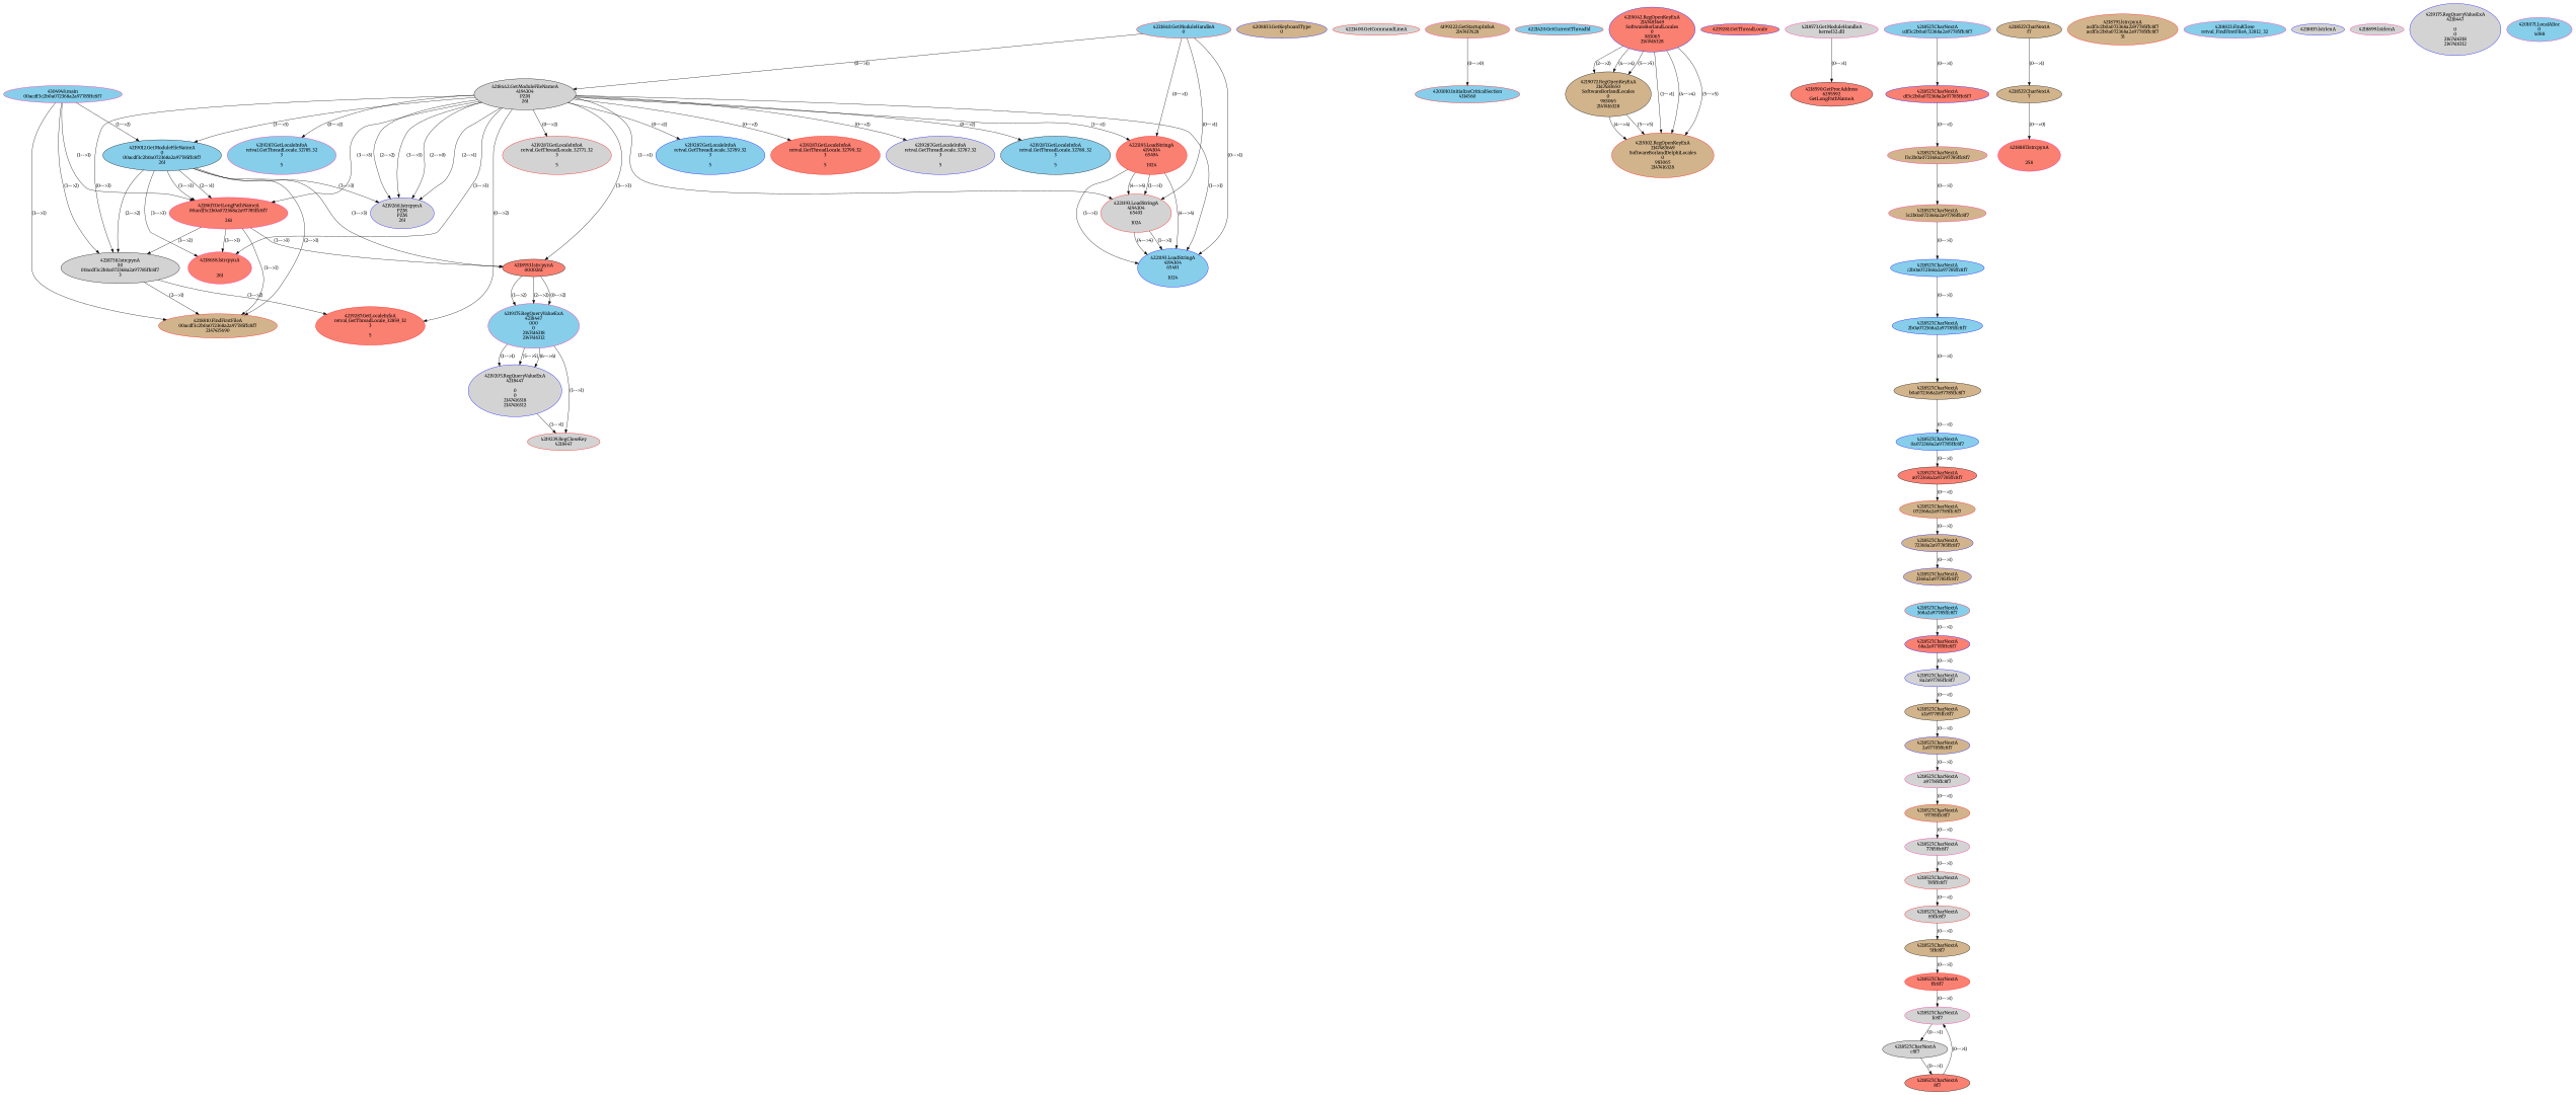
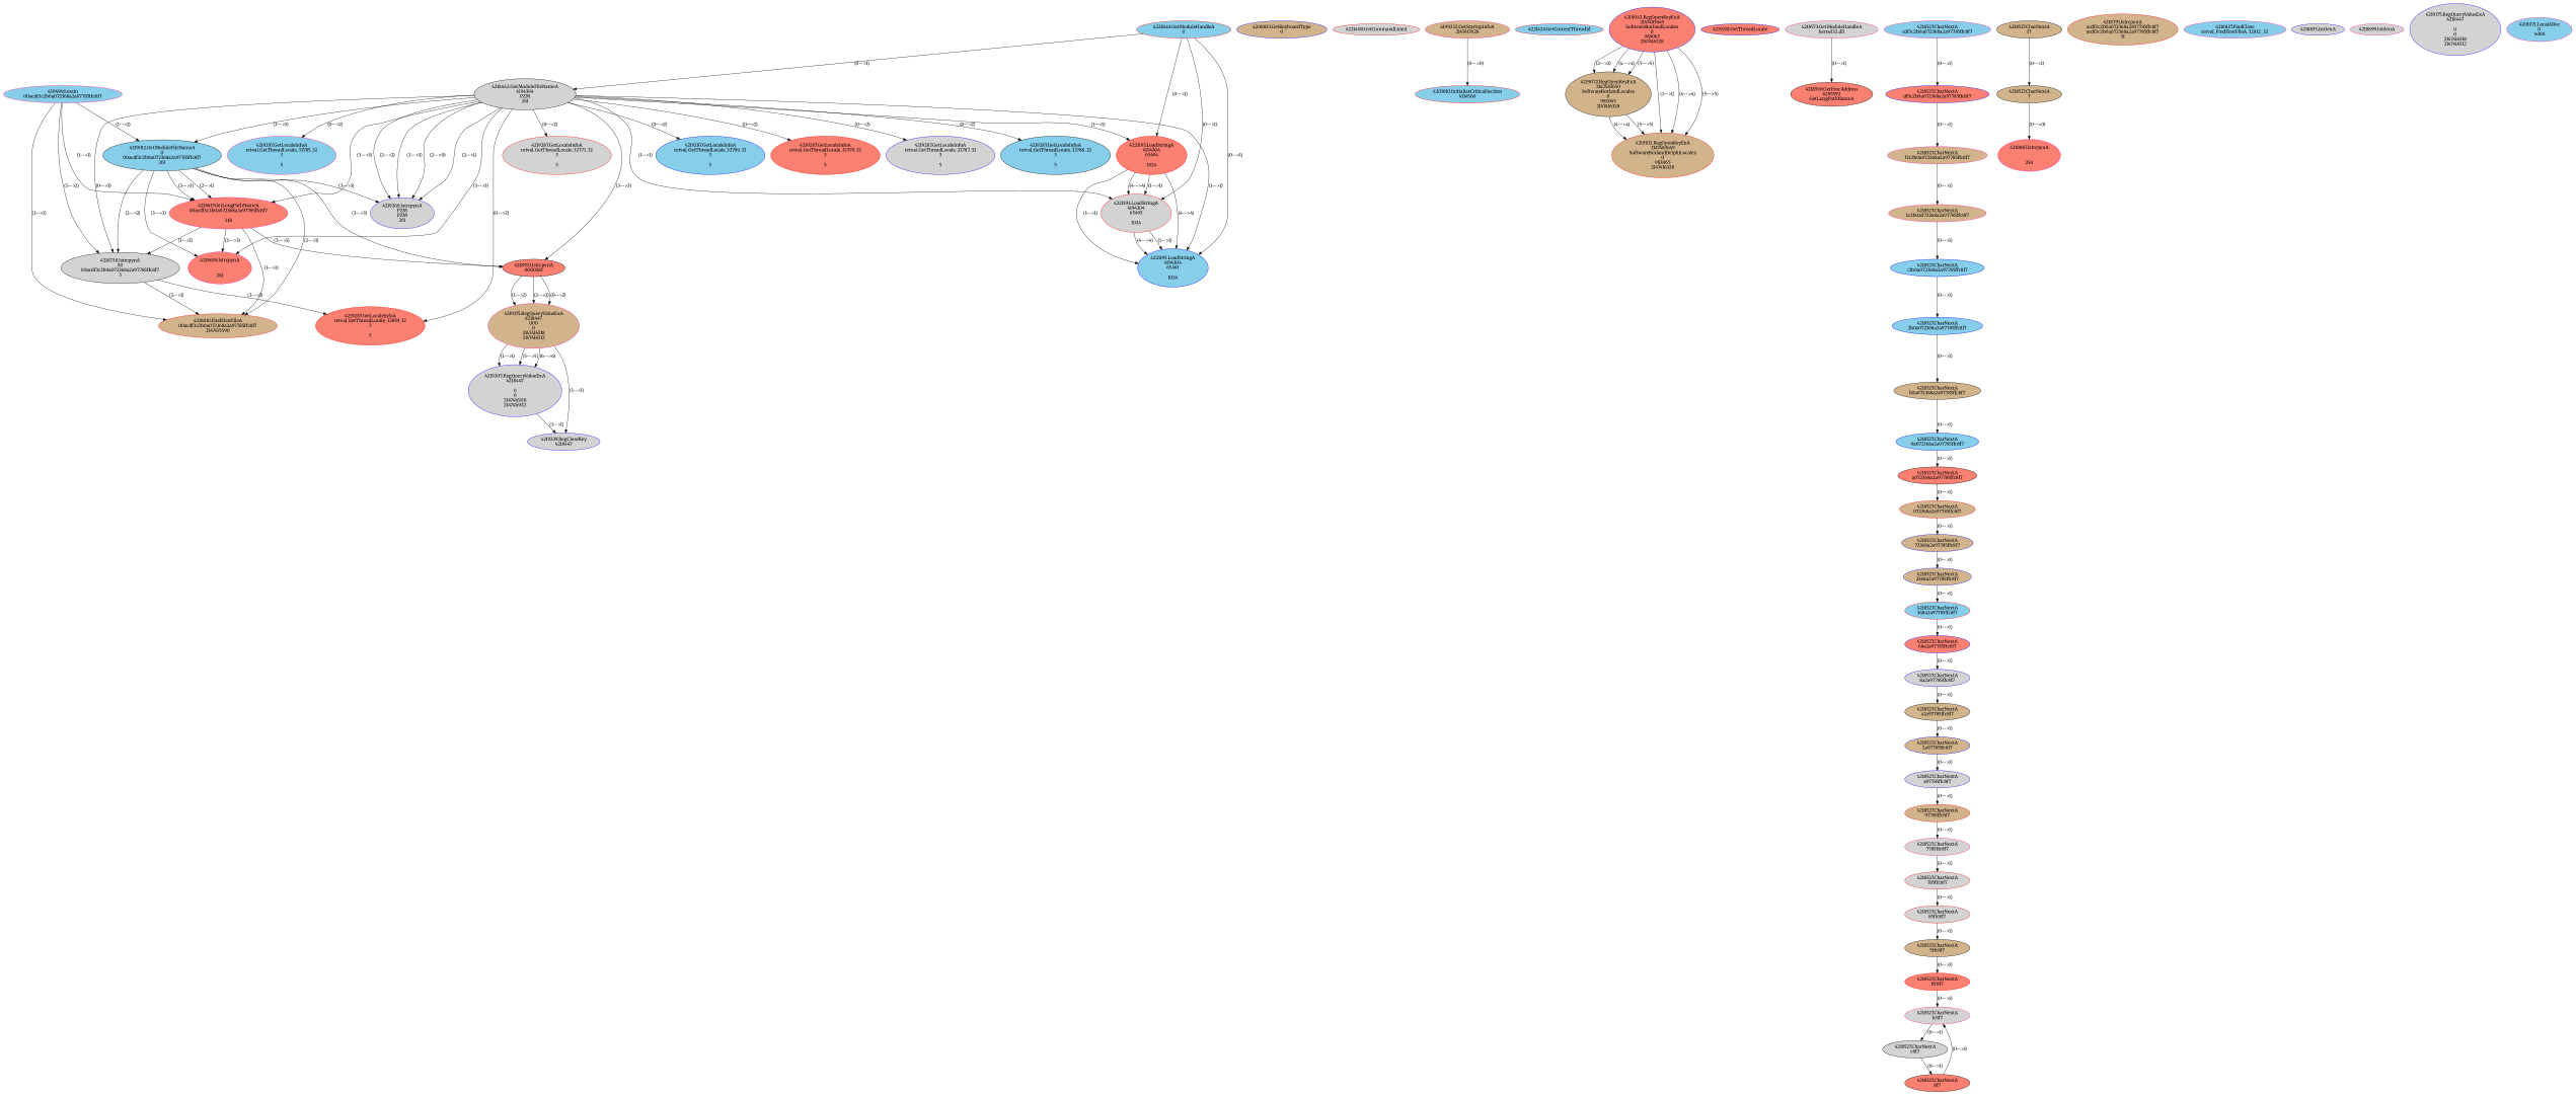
  digraph {
    fontname=Merriweather
    node [color=blue fillcolor=lightgrey fontname=Merriweather style=filled]
    edge [fontname=Merriweather]
    n1 [color=deeppink fillcolor=skyblue label="4304948.main\n00acdf3c2b0a072368a2a97785ffc8f7"]
    n2 [color=black fillcolor=skyblue label="4219012.GetModuleFileNameA\n0\n00acdf3c2b0a072368a2a97785ffc8f7\n261"]
    n3 [color=deeppink fillcolor=salmon label="4218617.GetLongPathNameA\n00acdf3c2b0a072368a2a97785ffc8f7\n\n261"]
    n4 [color=black label="4218738.lstrcpynA\n00\n00acdf3c2b0a072368a2a97785ffc8f7\n3"]
    n5 [color=red fillcolor=tan label="4218810.FindFirstFileA\n00acdf3c2b0a072368a2a97785ffc8f7\n2147415690"]
    n6 [label="4219268.lstrcpynA\nPZM\nPZM\n261"]
    n7 [color=black fillcolor=salmon label="4218933.lstrcpynA\n0000261"]
    n8 [color=deeppink fillcolor=salmon label="4218638.lstrcpynA\n\n\n261"]
    n9 [color=red fillcolor=salmon label="4219287.GetLocaleInfoA\nretval_GetThreadLocale_32859_32\n3\n\n5"]
    n10 [color=red fillcolor=skyblue label="4221840.GetModuleHandleA\n0"]
    n11 [color=black label="4218442.GetModuleFileNameA\n4194304\nPZM\n261"]
    n12 [color=red fillcolor=salmon label="4221193.LoadStringA\n4194304\n65494\n\n1024"]
    n13 [color=red label="4221193.LoadStringA\n4194304\n65493\n\n1024"]
    n14 [fillcolor=skyblue label="4221193.LoadStringA\n4194304\n65491\n\n1024"]
    n15 [color=red label="4219287.GetLocaleInfoA\nretval_GetThreadLocale_32771_32\n3\n\n5"]
    n16 [fillcolor=skyblue label="4219287.GetLocaleInfoA\nretval_GetThreadLocale_32789_32\n3\n\n5"]
    n17 [color=red fillcolor=salmon label="4219287.GetLocaleInfoA\nretval_GetThreadLocale_32799_32\n3\n\n5"]
    n18 [label="4219287.GetLocaleInfoA\nretval_GetThreadLocale_32787_32\n3\n\n5"]
    n19 [color=black fillcolor=skyblue label="4219287.GetLocaleInfoA\nretval_GetThreadLocale_32788_32\n3\n\n5"]
    n20 [color=deeppink fillcolor=skyblue label="4219287.GetLocaleInfoA\nretval_GetThreadLocale_32785_32\n3\n\n5"]
    n21 [fillcolor=tan label="4208833.GetKeyboardType\n0"]
    n22 [color=red label="4221400.GetCommandLineA\n"]
    n23 [color=deeppink fillcolor=tan label="4199222.GetStartupInfoA\n2147417628"]
    n24 [color=red fillcolor=skyblue label="4201010.InitializeCriticalSection\n4314560"]
    n25 [color=red fillcolor=skyblue label="4221420.GetCurrentThreadId\n"]
-   n26 [color=deeppink fillcolor=skyblue label="4219175.RegQueryValueExA\n4218447\n000\n0\n2147416318\n2147416312"]
+   n26 [color=deeppink fillcolor=tan label="4219175.RegQueryValueExA\n4218447\n000\n0\n2147416318\n2147416312"]
    n27 [fillcolor=salmon label="4219042.RegOpenKeyExA\n2147483649\nSoftware\Borland\Locales\n0\n983065\n2147416328"]
    n28 [color=black fillcolor=tan label="4219072.RegOpenKeyExA\n2147483650\nSoftware\Borland\Locales\n0\n983065\n2147416328"]
    n29 [color=red fillcolor=tan label="4219102.RegOpenKeyExA\n2147483649\nSoftware\Borland\Delphi\Locales\n0\n983065\n2147416328"]
    n30 [fillcolor=salmon label="4219281.GetThreadLocale\n"]
    n31 [color=deeppink label="4218573.GetModuleHandleA\nkernel32.dll"]
    n32 [color=black fillcolor=salmon label="4218590.GetProcAddress\n6295592\nGetLongPathNameA"]
    n33 [color=deeppink fillcolor=skyblue label="4218527.CharNextA\ncdf3c2b0a072368a2a97785ffc8f7"]
    n34 [fillcolor=salmon label="4218527.CharNextA\ndf3c2b0a072368a2a97785ffc8f7"]
    n35 [color=deeppink fillcolor=tan label="4218527.CharNextA\nf3c2b0a072368a2a97785ffc8f7"]
    n36 [color=deeppink fillcolor=tan label="4218527.CharNextA\n3c2b0a072368a2a97785ffc8f7"]
    n37 [fillcolor=skyblue label="4218527.CharNextA\nc2b0a072368a2a97785ffc8f7"]
    n38 [fillcolor=skyblue label="4218527.CharNextA\n2b0a072368a2a97785ffc8f7"]
    n39 [color=black fillcolor=tan label="4218527.CharNextA\nb0a072368a2a97785ffc8f7"]
    n40 [fillcolor=skyblue label="4218527.CharNextA\n0a072368a2a97785ffc8f7"]
    n41 [color=black fillcolor=salmon label="4218527.CharNextA\na072368a2a97785ffc8f7"]
    n42 [color=red fillcolor=tan label="4218527.CharNextA\n072368a2a97785ffc8f7"]
    n43 [fillcolor=tan label="4218527.CharNextA\n72368a2a97785ffc8f7"]
    n44 [fillcolor=tan label="4218527.CharNextA\n2368a2a97785ffc8f7"]
    n45 [color=red fillcolor=skyblue label="4218527.CharNextA\n368a2a97785ffc8f7"]
    n46 [fillcolor=salmon label="4218527.CharNextA\n68a2a97785ffc8f7"]
    n47 [label="4218527.CharNextA\n8a2a97785ffc8f7"]
    n48 [color=black fillcolor=tan label="4218527.CharNextA\na2a97785ffc8f7"]
    n49 [fillcolor=tan label="4218527.CharNextA\n2a97785ffc8f7"]
-   n50 [color=deeppink label="4218527.CharNextA\na97785ffc8f7"]
+   n50 [label="4218527.CharNextA\na97785ffc8f7"]
    n51 [color=red fillcolor=tan label="4218527.CharNextA\n97785ffc8f7"]
    n52 [color=deeppink label="4218527.CharNextA\n7785ffc8f7"]
    n53 [color=red label="4218527.CharNextA\n785ffc8f7"]
    n54 [color=red label="4218527.CharNextA\n85ffc8f7"]
    n55 [color=black fillcolor=tan label="4218527.CharNextA\n5ffc8f7"]
    n56 [color=red fillcolor=salmon label="4218527.CharNextA\nffc8f7"]
    n57 [color=deeppink label="4218527.CharNextA\nfc8f7"]
    n58 [color=black label="4218527.CharNextA\nc8f7"]
    n59 [color=black fillcolor=salmon label="4218527.CharNextA\n8f7"]
    n60 [color=black fillcolor=tan label="4218527.CharNextA\nf7"]
    n61 [color=black fillcolor=tan label="4218527.CharNextA\n7"]
    n62 [color=deeppink fillcolor=salmon label="4218887.lstrcpynA\n\n\n258"]
    n63 [color=red fillcolor=tan label="4218791.lstrcpynA\nacdf3c2b0a072368a2a97785ffc8f7\nacdf3c2b0a072368a2a97785ffc8f7\n31"]
-   n64 [color=deeppink fillcolor=skyblue label="4218823.FindClose\nretval_FindFirstFileA_32812_32"]
+   n64 [color=deeppink fillcolor=skyblue label="4218827.FindClose\nretval_FindFirstFileA_32812_32"]
    n65 [label="4218835.lstrlenA\n"]
    n66 [color=deeppink label="4218899.lstrlenA\n"]
    n67 [label="4219205.RegQueryValueExA\n4218447\n\n0\n0\n2147416318\n2147416312"]
-   n68 [color=red label="4219239.RegCloseKey\n4218447"]
+   n68 [label="4219239.RegCloseKey\n4218447"]
    n69 [label="4219175.RegQueryValueExA\n4218447\n\n0\n0\n2147416318\n2147416312"]
    n70 [color=deeppink fillcolor=skyblue label="4201071.LocalAlloc\n0\n4088"]
    n1 -> n2 [label="(1-->2)"]
    n1 -> n3 [label="(1-->1)"]
    n1 -> n4 [label="(1-->2)"]
    n1 -> n5 [label="(1-->1)"]
    n2 -> n3 [label="(2-->1)"]
    n2 -> n3 [label="(3-->3)"]
    n2 -> n4 [label="(2-->2)"]
    n2 -> n5 [label="(2-->1)"]
    n2 -> n6 [label="(3-->3)"]
    n2 -> n7 [label="(3-->3)"]
    n2 -> n8 [label="(3-->3)"]
    n3 -> n4 [label="(1-->2)"]
    n3 -> n5 [label="(1-->1)"]
    n3 -> n7 [label="(3-->3)"]
    n3 -> n8 [label="(3-->3)"]
    n4 -> n5 [label="(2-->1)"]
    n4 -> n9 [label="(3-->2)"]
    n7 -> n26 [label="(1-->2)"]
    n7 -> n26 [label="(2-->2)"]
    n7 -> n26 [label="(0-->2)"]
    n10 -> n11 [label="(0-->1)"]
    n10 -> n12 [label="(0-->1)"]
    n10 -> n13 [label="(0-->1)"]
    n10 -> n14 [label="(0-->1)"]
    n11 -> n2 [label="(3-->3)"]
    n11 -> n3 [label="(3-->3)"]
    n11 -> n4 [label="(0-->3)"]
    n11 -> n6 [label="(2-->1)"]
    n11 -> n6 [label="(2-->2)"]
    n11 -> n6 [label="(3-->3)"]
    n11 -> n6 [label="(2-->0)"]
    n11 -> n7 [label="(3-->3)"]
    n11 -> n8 [label="(3-->3)"]
    n11 -> n9 [label="(0-->2)"]
    n11 -> n12 [label="(1-->1)"]
    n11 -> n13 [label="(1-->1)"]
    n11 -> n14 [label="(1-->1)"]
    n11 -> n15 [label="(0-->2)"]
    n11 -> n16 [label="(0-->2)"]
    n11 -> n17 [label="(0-->2)"]
    n11 -> n18 [label="(0-->2)"]
    n11 -> n19 [label="(0-->2)"]
    n11 -> n20 [label="(0-->2)"]
    n12 -> n13 [label="(1-->1)"]
    n12 -> n13 [label="(4-->4)"]
    n12 -> n14 [label="(1-->1)"]
    n12 -> n14 [label="(4-->4)"]
    n13 -> n14 [label="(1-->1)"]
    n13 -> n14 [label="(4-->4)"]
    n23 -> n24 [label="(0-->0)"]
    n26 -> n67 [label="(1-->1)"]
    n26 -> n67 [label="(5-->5)"]
    n26 -> n67 [label="(6-->6)"]
    n26 -> n68 [label="(1-->1)"]
    n27 -> n28 [label="(2-->2)"]
    n27 -> n28 [label="(4-->4)"]
    n27 -> n28 [label="(5-->5)"]
    n27 -> n29 [label="(1-->1)"]
    n27 -> n29 [label="(4-->4)"]
    n27 -> n29 [label="(5-->5)"]
    n28 -> n29 [label="(4-->4)"]
    n28 -> n29 [label="(5-->5)"]
    n31 -> n32 [label="(0-->1)"]
    n33 -> n34 [label="(0-->1)"]
    n34 -> n35 [label="(0-->1)"]
    n35 -> n36 [label="(0-->1)"]
    n36 -> n37 [label="(0-->1)"]
    n37 -> n38 [label="(0-->1)"]
    n38 -> n39 [label="(0-->1)"]
    n39 -> n40 [label="(0-->1)"]
    n40 -> n41 [label="(0-->1)"]
    n41 -> n42 [label="(0-->1)"]
    n42 -> n43 [label="(0-->1)"]
    n43 -> n44 [label="(0-->1)"]
+   n44 -> n45 [label="(0-->1)"]
    n45 -> n46 [label="(0-->1)"]
    n46 -> n47 [label="(0-->1)"]
    n47 -> n48 [label="(0-->1)"]
    n48 -> n49 [label="(0-->1)"]
    n49 -> n50 [label="(0-->1)"]
    n50 -> n51 [label="(0-->1)"]
    n51 -> n52 [label="(0-->1)"]
    n52 -> n53 [label="(0-->1)"]
    n53 -> n54 [label="(0-->1)"]
    n54 -> n55 [label="(0-->1)"]
    n55 -> n56 [label="(0-->1)"]
    n56 -> n57 [label="(0-->1)"]
    n57 -> n58 [label="(0-->1)"]
    n58 -> n59 [label="(0-->1)"]
    n59 -> n57 [label="(0-->1)"]
    n60 -> n61 [label="(0-->1)"]
    n61 -> n62 [label="(0-->0)"]
    n67 -> n68 [label="(1-->1)"]
  }
